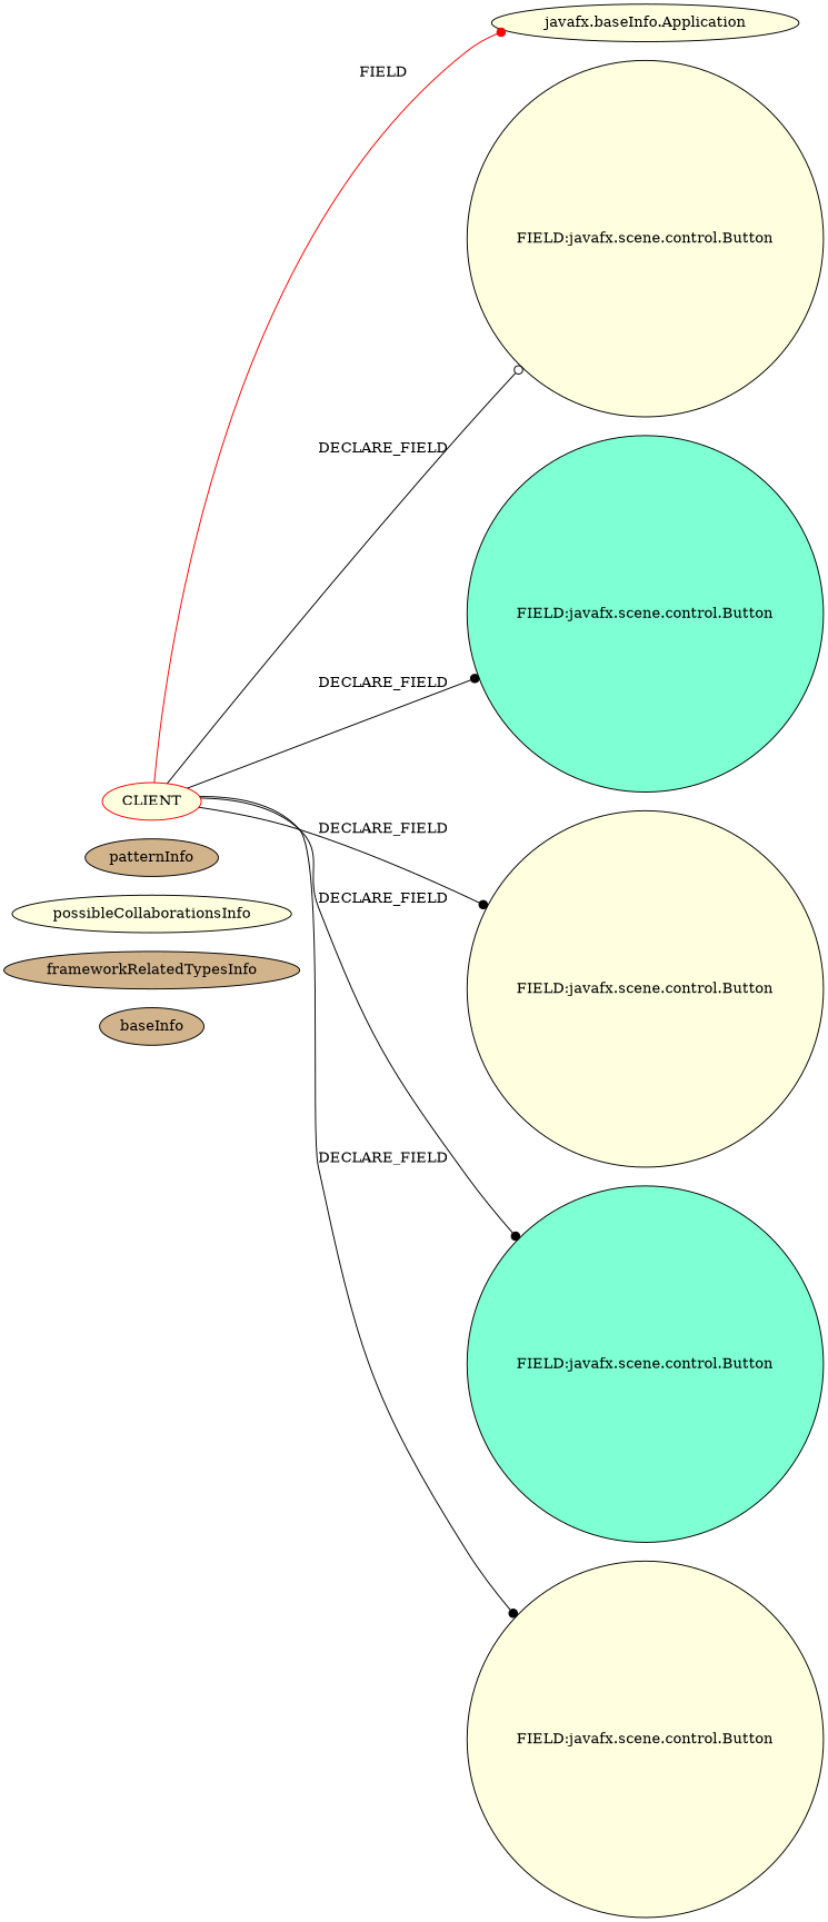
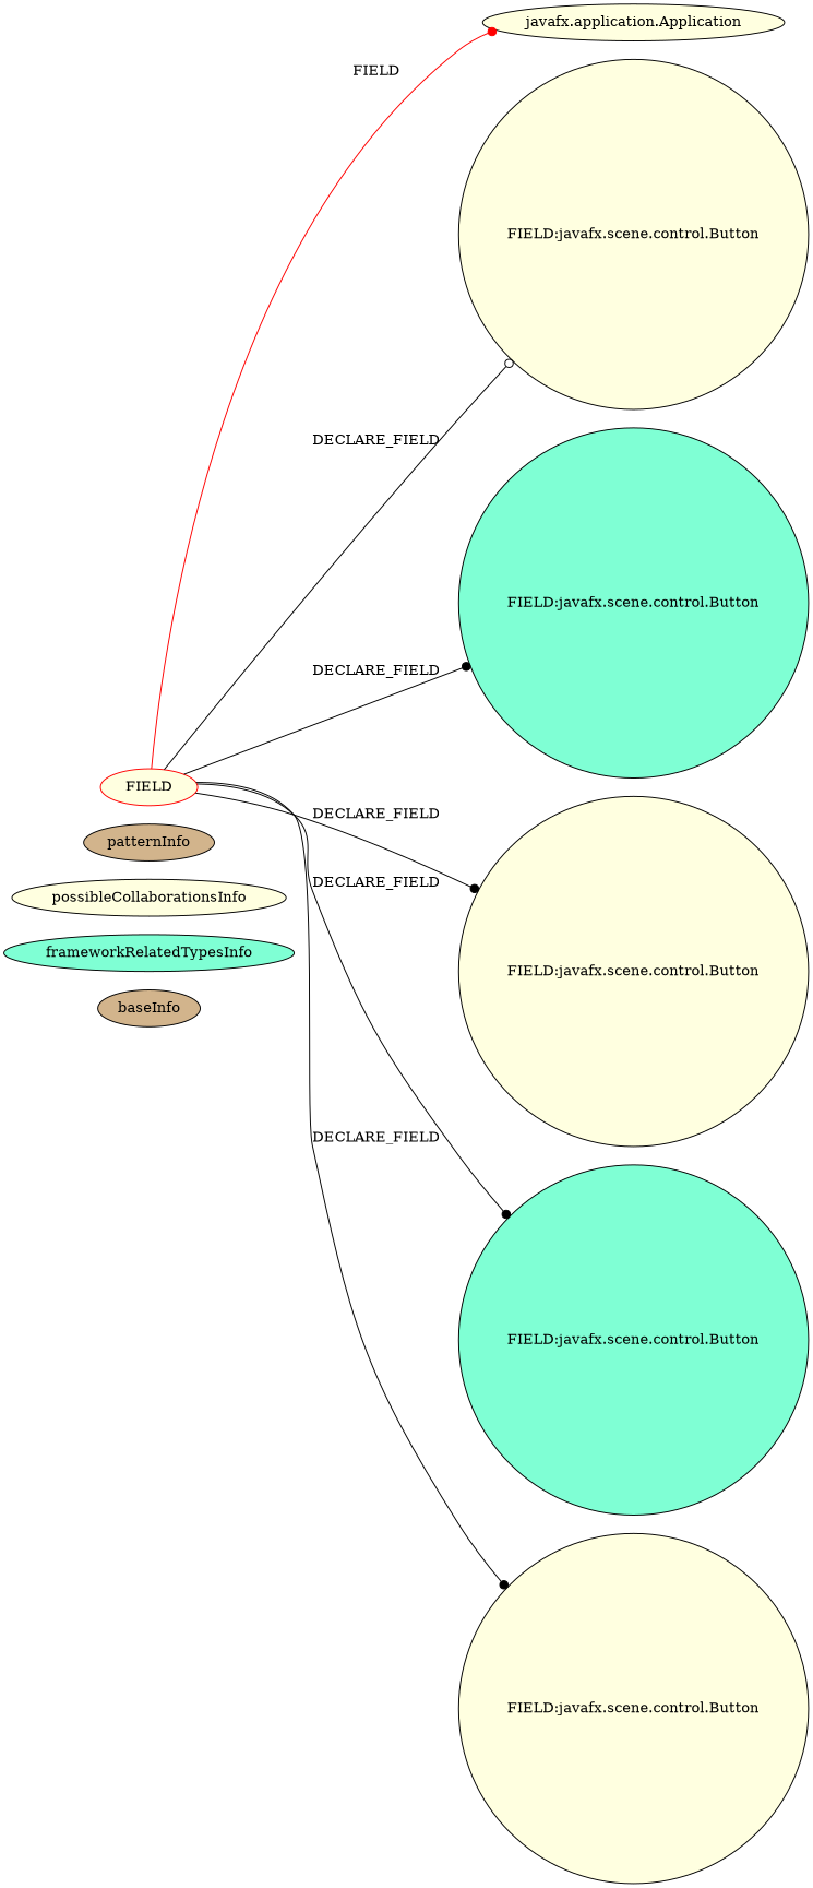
  digraph {
    fontname="DejaVu Serif"
    rankdir=LR
    node [fillcolor=lightyellow fontname="DejaVu Serif" style=filled isFrameworkType=false vertexType=FIELD_DECLARATION]
    edge [arrowhead=dot fontname="DejaVu Serif"]
    baseInfo [category=pattern fillcolor=tan graphId=125 isAnonymous=false possibleRelation=false isFrameworkType="" vertexType=""]
-   frameworkRelatedTypesInfo [0="javafx.application.Application" fillcolor=tan isFrameworkType="" vertexType=""]
+   frameworkRelatedTypesInfo [0="javafx.application.Application" fillcolor=aquamarine isFrameworkType="" vertexType=""]
    possibleCollaborationsInfo [isFrameworkType="" vertexType=""]
    patternInfo [fillcolor=tan frequency=2.0 patternRootClient=0 isFrameworkType="" vertexType=""]
-   n5 [label="javafx.baseInfo.Application" vertexType=FRAMEWORK_CLASS_TYPE]
-   n6 [color=red label=CLIENT vertexType=ROOT_CLIENT_CLASS_DECLARATION]
+   n5 [label="javafx.application.Application" vertexType=FRAMEWORK_CLASS_TYPE]
+   n6 [color=red label=FIELD vertexType=ROOT_CLIENT_CLASS_DECLARATION]
    n7 [label="FIELD:javafx.scene.control.Button" shape=circle]
    n8 [fillcolor=aquamarine label="FIELD:javafx.scene.control.Button" shape=circle]
    n9 [label="FIELD:javafx.scene.control.Button" shape=circle]
    n10 [fillcolor=aquamarine label="FIELD:javafx.scene.control.Button" shape=circle]
    n11 [label="FIELD:javafx.scene.control.Button" shape=circle]
    n6 -> n5 [color=red label=FIELD]
    n6 -> n7 [arrowhead=odot label=DECLARE_FIELD]
    n6 -> n8 [label=DECLARE_FIELD]
    n6 -> n9 [label=DECLARE_FIELD]
    n6 -> n10 [label=DECLARE_FIELD]
    n6 -> n11 [label=DECLARE_FIELD]
  }
